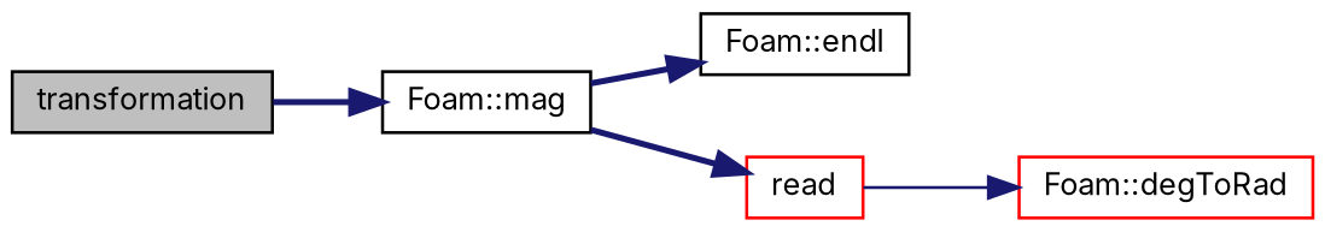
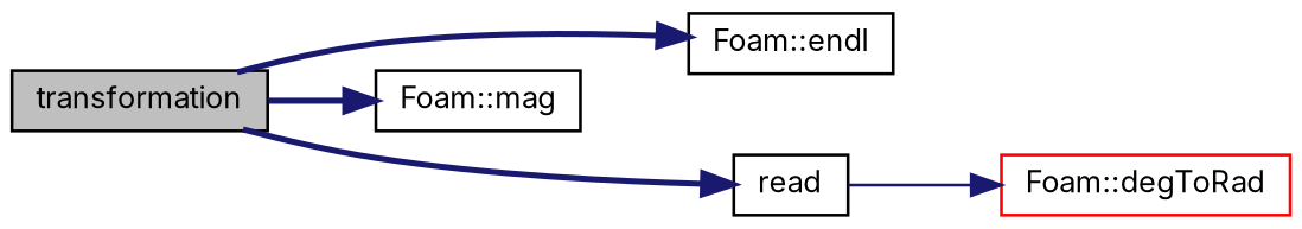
  digraph {
    fontname=Inter
    rankdir=LR
    node [color=black fontname=Inter fontsize=10 shape=record]
    edge [color=midnightblue fontname=Inter fontsize=10 labelfontname=FreeSans labelfontsize=10 style=bold]
    n1 [fillcolor=grey75 fontcolor=black height=0.2 label=transformation style=filled width=0.4]
    n2 [height=0.2 label="Foam::endl" width=0.4]
    n3 [height=0.2 label="Foam::mag" width=0.4]
-   n4 [color=red height=0.2 label=read width=0.4]
+   n4 [height=0.2 label=read width=0.4]
    n5 [color=red height=0.2 label="Foam::degToRad" width=0.4]
-   n3 -> n2
+   n1 -> n2
    n1 -> n3
-   n3 -> n4
+   n1 -> n4
    n4 -> n5 [style=solid]
  }
